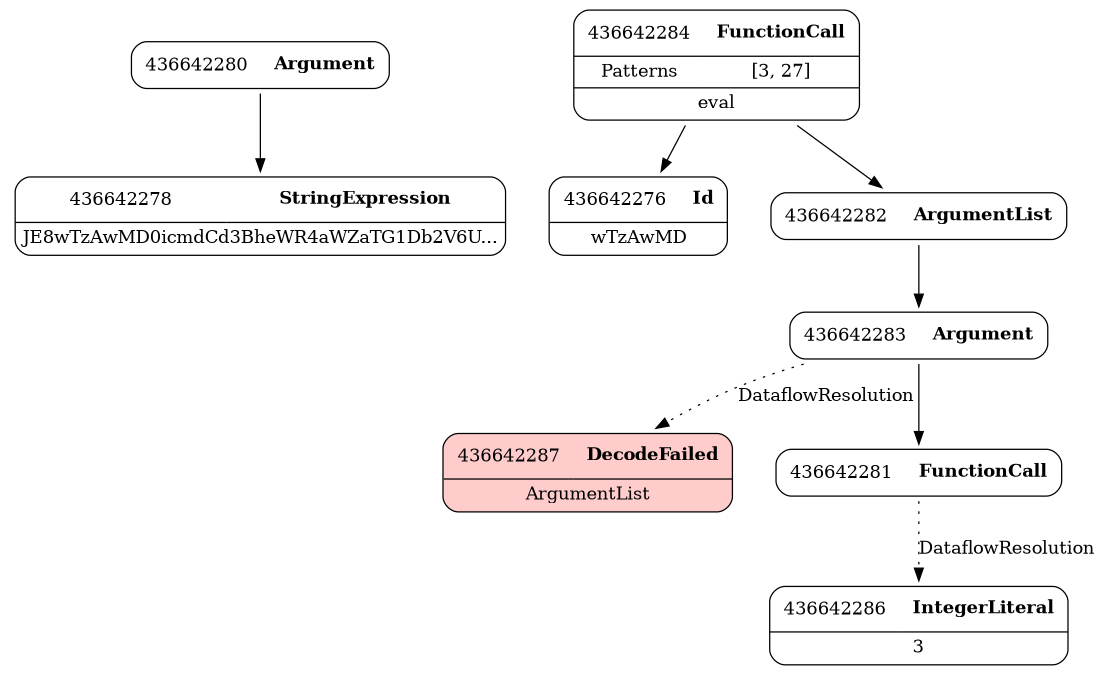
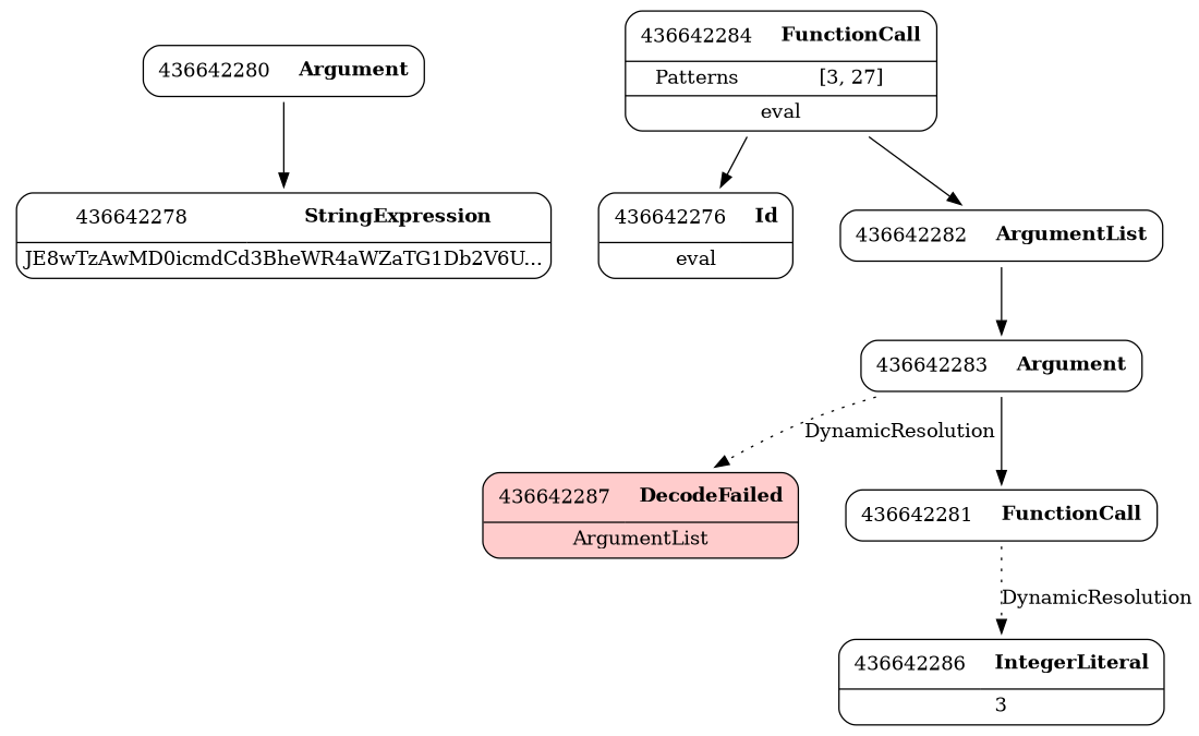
  digraph {
    node [shape=none]
    edge [weight=2]
    n1 [label=<<TABLE border='1' cellspacing='0' cellpadding='10' style='rounded' ><TR><TD border='0'>436642278</TD><TD border='0'><B>StringExpression</B></TD></TR><HR/><TR><TD border='0' cellpadding='5' colspan='2'>JE8wTzAwMD0icmdCd3BheWR4aWZaTG1Db2V6U...</TD></TR></TABLE>>]
    n2 [label=<<TABLE border='1' cellspacing='0' cellpadding='10' style='rounded' ><TR><TD border='0'>436642280</TD><TD border='0'><B>Argument</B></TD></TR></TABLE>>]
-   n3 [label=<<TABLE border='1' cellspacing='0' cellpadding='10' style='rounded' ><TR><TD border='0'>436642276</TD><TD border='0'><B>Id</B></TD></TR><HR/><TR><TD border='0' cellpadding='5' colspan='2'>wTzAwMD</TD></TR></TABLE>>]
+   n3 [label=<<TABLE border='1' cellspacing='0' cellpadding='10' style='rounded' ><TR><TD border='0'>436642276</TD><TD border='0'><B>Id</B></TD></TR><HR/><TR><TD border='0' cellpadding='5' colspan='2'>eval</TD></TR></TABLE>>]
    n4 [label=<<TABLE border='1' cellspacing='0' cellpadding='10' style='rounded' ><TR><TD border='0'>436642286</TD><TD border='0'><B>IntegerLiteral</B></TD></TR><HR/><TR><TD border='0' cellpadding='5' colspan='2'>3</TD></TR></TABLE>>]
    n5 [label=<<TABLE border='1' cellspacing='0' cellpadding='10' style='rounded' bgcolor='#FFCCCC' ><TR><TD border='0'>436642287</TD><TD border='0'><B>DecodeFailed</B></TD></TR><HR/><TR><TD border='0' cellpadding='5' colspan='2'>ArgumentList</TD></TR></TABLE>>]
    n6 [label=<<TABLE border='1' cellspacing='0' cellpadding='10' style='rounded' ><TR><TD border='0'>436642284</TD><TD border='0'><B>FunctionCall</B></TD></TR><HR/><TR><TD border='0' cellpadding='5'>Patterns</TD><TD border='0' cellpadding='5'>[3, 27]</TD></TR><HR/><TR><TD border='0' cellpadding='5' colspan='2'>eval</TD></TR></TABLE>>]
    n7 [label=<<TABLE border='1' cellspacing='0' cellpadding='10' style='rounded' ><TR><TD border='0'>436642282</TD><TD border='0'><B>ArgumentList</B></TD></TR></TABLE>>]
    n8 [label=<<TABLE border='1' cellspacing='0' cellpadding='10' style='rounded' ><TR><TD border='0'>436642283</TD><TD border='0'><B>Argument</B></TD></TR></TABLE>>]
    n9 [label=<<TABLE border='1' cellspacing='0' cellpadding='10' style='rounded' ><TR><TD border='0'>436642281</TD><TD border='0'><B>FunctionCall</B></TD></TR></TABLE>>]
    n2 -> n1
    n6 -> n3
    n6 -> n7
    n7 -> n8
-   n8 -> n5 [label=DataflowResolution style=dotted weight=""]
+   n8 -> n5 [label=DynamicResolution style=dotted weight=""]
    n8 -> n9
-   n9 -> n4 [label=DataflowResolution style=dotted weight=""]
+   n9 -> n4 [label=DynamicResolution style=dotted weight=""]
  }
